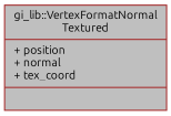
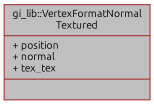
  digraph {
    fontname=Ubuntu
-   n1 [color=brown fillcolor=grey75 fontcolor=black fontname=Ubuntu fontsize=10 height=0.2 label="{gi_lib::VertexFormatNormal\lTextured\n|+ position\l+ normal\l+ tex_coord\l|}" shape=record style=filled width=0.4]
+   n1 [color=brown fillcolor=grey75 fontcolor=black fontname=Ubuntu fontsize=10 height=0.2 label="{gi_lib::VertexFormatNormal\lTextured\n|+ position\l+ normal\l+ tex_tex\l|}" shape=record style=filled width=0.4]
  }
